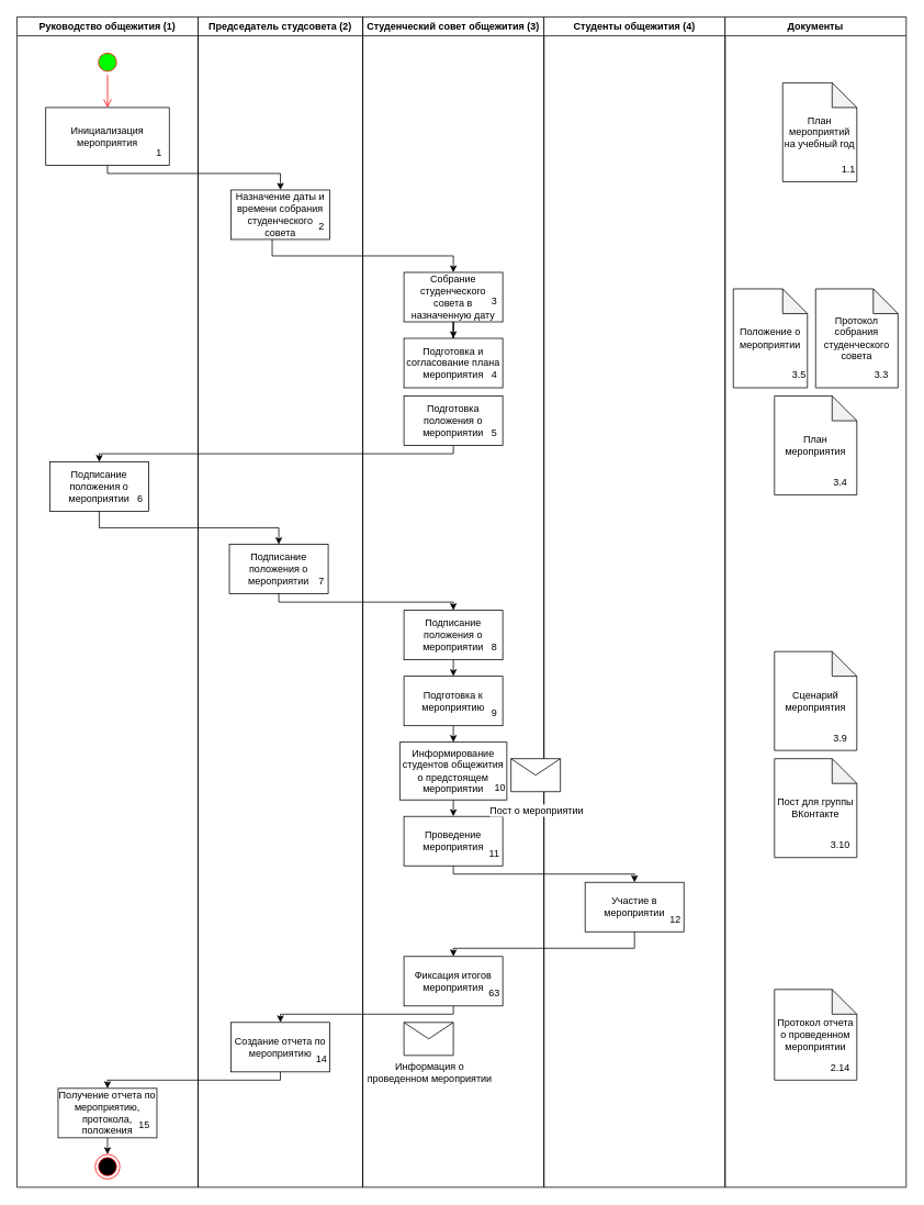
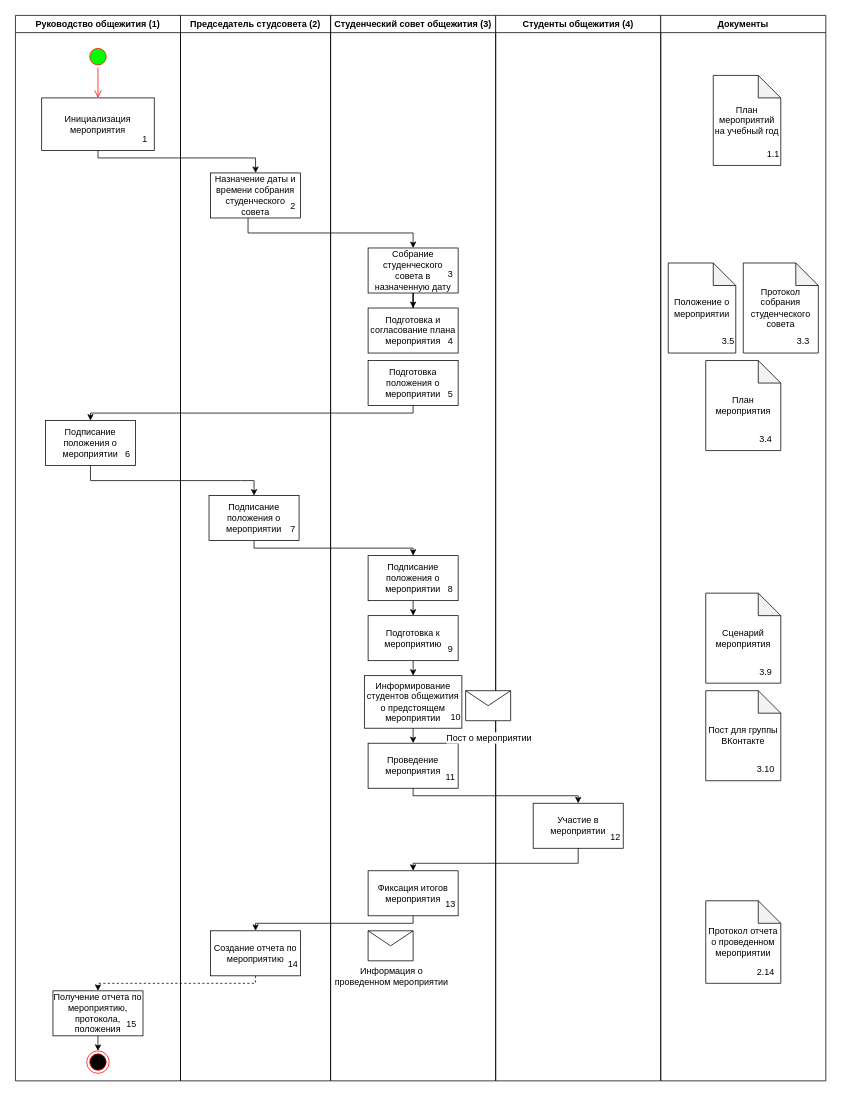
  <mxCell id="0" />
  <mxCell id="1" parent="0" />
  <mxCell id="2" value="Студенческий совет общежития (3)" style="swimlane;" parent="1" vertex="1"><mxGeometry x="440" y="20" width="220" height="1420" as="geometry" /></mxCell>
  <mxCell id="3" value="" style="edgeStyle=orthogonalEdgeStyle;rounded=0;orthogonalLoop=1;jettySize=auto;html=1;" parent="2" source="4" target="5" edge="1"><mxGeometry relative="1" as="geometry" /></mxCell>
  <mxCell id="4" value="Собрание студенческого совета в назначенную дату" style="whiteSpace=wrap;html=1;fillColor=none;rounded=0;" parent="2" vertex="1"><mxGeometry x="50" y="310" width="120" height="60" as="geometry" /></mxCell>
  <mxCell id="5" value="Подготовка и согласование плана мероприятия" style="whiteSpace=wrap;html=1;fillColor=none;rounded=0;" parent="2" vertex="1"><mxGeometry x="50" y="390" width="120" height="60" as="geometry" /></mxCell>
  <mxCell id="6" value="Подготовка положения о мероприятии" style="whiteSpace=wrap;html=1;fillColor=none;rounded=0;" parent="2" vertex="1"><mxGeometry x="50" y="460" width="120" height="60" as="geometry" /></mxCell>
  <mxCell id="7" value="Подписание положения о мероприятии" style="whiteSpace=wrap;html=1;fillColor=none;rounded=0;" parent="2" vertex="1"><mxGeometry x="50" y="720" width="120" height="60" as="geometry" /></mxCell>
  <mxCell id="8" value="Подготовка к мероприятию" style="whiteSpace=wrap;html=1;fillColor=none;rounded=0;" parent="2" vertex="1"><mxGeometry x="50" y="800" width="120" height="60" as="geometry" /></mxCell>
  <mxCell id="9" value="Информирование студентов общежития о предстоящем мероприятии" style="whiteSpace=wrap;html=1;fillColor=none;rounded=0;" parent="2" vertex="1"><mxGeometry x="45" y="880" width="130" height="70" as="geometry" /></mxCell>
  <mxCell id="10" value="" style="endArrow=classic;html=1;rounded=0;exitX=0.5;exitY=1;exitDx=0;exitDy=0;" parent="2" source="7" target="8" edge="1"><mxGeometry width="50" height="50" relative="1" as="geometry"><mxPoint x="280" y="830" as="sourcePoint" /><mxPoint x="330" y="780" as="targetPoint" /></mxGeometry></mxCell>
  <mxCell id="11" value="" style="endArrow=classic;html=1;rounded=0;exitX=0.5;exitY=1;exitDx=0;exitDy=0;" parent="2" source="8" target="9" edge="1"><mxGeometry width="50" height="50" relative="1" as="geometry"><mxPoint x="280" y="890" as="sourcePoint" /><mxPoint x="330" y="840" as="targetPoint" /></mxGeometry></mxCell>
  <mxCell id="12" value="Проведение мероприятия" style="whiteSpace=wrap;html=1;fillColor=none;rounded=0;" parent="2" vertex="1"><mxGeometry x="50" y="970" width="120" height="60" as="geometry" /></mxCell>
  <mxCell id="13" value="" style="endArrow=classic;html=1;rounded=0;exitX=0.5;exitY=1;exitDx=0;exitDy=0;entryX=0.5;entryY=0;entryDx=0;entryDy=0;" parent="2" source="9" target="12" edge="1"><mxGeometry width="50" height="50" relative="1" as="geometry"><mxPoint x="190" y="990" as="sourcePoint" /><mxPoint x="240" y="940" as="targetPoint" /></mxGeometry></mxCell>
  <mxCell id="14" value="Фиксация итогов мероприятия" style="rounded=0;whiteSpace=wrap;html=1;" parent="2" vertex="1"><mxGeometry x="50" y="1140" width="120" height="60" as="geometry" /></mxCell>
  <mxCell id="15" value="3" style="text;html=1;strokeColor=none;fillColor=none;align=center;verticalAlign=middle;whiteSpace=wrap;rounded=0;" parent="2" vertex="1"><mxGeometry x="130" y="330" width="60" height="30" as="geometry" /></mxCell>
  <mxCell id="16" value="4" style="text;html=1;strokeColor=none;fillColor=none;align=center;verticalAlign=middle;whiteSpace=wrap;rounded=0;" parent="2" vertex="1"><mxGeometry x="130" y="420" width="60" height="30" as="geometry" /></mxCell>
  <mxCell id="17" value="5" style="text;html=1;strokeColor=none;fillColor=none;align=center;verticalAlign=middle;whiteSpace=wrap;rounded=0;" parent="2" vertex="1"><mxGeometry x="130" y="490" width="60" height="30" as="geometry" /></mxCell>
  <mxCell id="18" value="8" style="text;html=1;strokeColor=none;fillColor=none;align=center;verticalAlign=middle;whiteSpace=wrap;rounded=0;" parent="2" vertex="1"><mxGeometry x="130" y="750" width="60" height="30" as="geometry" /></mxCell>
  <mxCell id="19" value="9" style="text;html=1;strokeColor=none;fillColor=none;align=center;verticalAlign=middle;whiteSpace=wrap;rounded=0;" parent="2" vertex="1"><mxGeometry x="130" y="830" width="60" height="30" as="geometry" /></mxCell>
  <mxCell id="20" value="10" style="text;html=1;strokeColor=none;fillColor=none;align=center;verticalAlign=middle;whiteSpace=wrap;rounded=0;" parent="2" vertex="1"><mxGeometry x="137" y="920" width="60" height="30" as="geometry" /></mxCell>
  <mxCell id="21" value="11" style="text;html=1;strokeColor=none;fillColor=none;align=center;verticalAlign=middle;whiteSpace=wrap;rounded=0;" parent="2" vertex="1"><mxGeometry x="130" y="1000" width="60" height="30" as="geometry" /></mxCell>
- <mxCell id="22" value="63" style="text;html=1;strokeColor=none;fillColor=none;align=center;verticalAlign=middle;whiteSpace=wrap;rounded=0;" parent="2" vertex="1"><mxGeometry x="130" y="1170" width="60" height="30" as="geometry" /></mxCell>
+ <mxCell id="22" value="13" style="text;html=1;strokeColor=none;fillColor=none;align=center;verticalAlign=middle;whiteSpace=wrap;rounded=0;" parent="2" vertex="1"><mxGeometry x="130" y="1170" width="60" height="30" as="geometry" /></mxCell>
  <mxCell id="23" value="" style="shape=message;html=1;whiteSpace=wrap;html=1;outlineConnect=0;fontSize=12;" vertex="1" parent="2"><mxGeometry x="50" y="1220" width="60" height="40" as="geometry" /></mxCell>
  <mxCell id="24" value="Информация о &lt;br&gt;проведенном мероприятии" style="edgeLabel;html=1;align=center;verticalAlign=middle;resizable=0;points=[];fontSize=12;" vertex="1" connectable="0" parent="2"><mxGeometry x="80.004" y="1280.003" as="geometry" /></mxCell>
  <mxCell id="25" value="Студенты общежития (4)" style="swimlane;startSize=23;" parent="1" vertex="1"><mxGeometry x="660" y="20" width="220" height="1420" as="geometry" /></mxCell>
  <mxCell id="26" value="Участие в мероприятии" style="rounded=0;whiteSpace=wrap;html=1;" parent="25" vertex="1"><mxGeometry x="50" y="1050" width="120" height="60" as="geometry" /></mxCell>
  <mxCell id="27" value="12" style="text;html=1;strokeColor=none;fillColor=none;align=center;verticalAlign=middle;whiteSpace=wrap;rounded=0;" parent="25" vertex="1"><mxGeometry x="130" y="1080" width="60" height="30" as="geometry" /></mxCell>
  <mxCell id="28" value="Пост о мероприятии" style="edgeLabel;html=1;align=center;verticalAlign=middle;resizable=0;points=[];fontSize=12;" vertex="1" connectable="0" parent="25"><mxGeometry x="-9.836" y="962.823" as="geometry" /></mxCell>
  <mxCell id="29" value="" style="shape=message;html=1;whiteSpace=wrap;html=1;outlineConnect=0;fontSize=12;" vertex="1" parent="25"><mxGeometry x="-40" y="900" width="60" height="40" as="geometry" /></mxCell>
  <mxCell id="30" value="" style="edgeStyle=orthogonalEdgeStyle;rounded=0;orthogonalLoop=1;jettySize=auto;html=1;" parent="1" source="34" target="4" edge="1"><mxGeometry relative="1" as="geometry"><Array as="points"><mxPoint x="330" y="310" /><mxPoint x="550" y="310" /></Array></mxGeometry></mxCell>
  <mxCell id="31" value="" style="edgeStyle=orthogonalEdgeStyle;rounded=0;orthogonalLoop=1;jettySize=auto;html=1;exitX=0.5;exitY=1;exitDx=0;exitDy=0;" parent="1" source="6" target="58" edge="1"><mxGeometry relative="1" as="geometry"><Array as="points"><mxPoint x="550" y="550" /><mxPoint x="120" y="550" /></Array></mxGeometry></mxCell>
  <mxCell id="32" value="Председатель студсовета (2)" style="swimlane;fillColor=none;startSize=23;" parent="1" vertex="1"><mxGeometry x="240" y="20" width="200" height="1420" as="geometry" /></mxCell>
  <mxCell id="33" value="Подписание положения о мероприятии" style="whiteSpace=wrap;html=1;fillColor=none;rounded=0;" parent="32" vertex="1"><mxGeometry x="38" y="640" width="120" height="60" as="geometry" /></mxCell>
  <mxCell id="34" value="Назначение даты и времени собрания студенческого совета" style="whiteSpace=wrap;html=1;fillColor=none;rounded=0;" parent="32" vertex="1"><mxGeometry x="40" y="210" width="120" height="60" as="geometry" /></mxCell>
  <mxCell id="35" value="Создание отчета по мероприятию" style="rounded=0;whiteSpace=wrap;html=1;" parent="32" vertex="1"><mxGeometry x="40" y="1220" width="120" height="60" as="geometry" /></mxCell>
  <mxCell id="36" value="2" style="text;html=1;strokeColor=none;fillColor=none;align=center;verticalAlign=middle;whiteSpace=wrap;rounded=0;" parent="32" vertex="1"><mxGeometry x="120" y="240" width="60" height="30" as="geometry" /></mxCell>
  <mxCell id="37" value="7" style="text;html=1;strokeColor=none;fillColor=none;align=center;verticalAlign=middle;whiteSpace=wrap;rounded=0;" parent="32" vertex="1"><mxGeometry x="120" y="670" width="60" height="30" as="geometry" /></mxCell>
  <mxCell id="38" value="14&lt;span style=&quot;color: rgba(0, 0, 0, 0); font-family: monospace; font-size: 0px; text-align: start;&quot;&gt;%3CmxGraphModel%3E%3Croot%3E%3CmxCell%20id%3D%220%22%2F%3E%3CmxCell%20id%3D%221%22%20parent%3D%220%22%2F%3E%3CmxCell%20id%3D%222%22%20value%3D%228%22%20style%3D%22text%3Bhtml%3D1%3BstrokeColor%3Dnone%3BfillColor%3Dnone%3Balign%3Dcenter%3BverticalAlign%3Dmiddle%3BwhiteSpace%3Dwrap%3Brounded%3D0%3B%22%20vertex%3D%221%22%20parent%3D%221%22%3E%3CmxGeometry%20x%3D%22-420%22%20y%3D%22820%22%20width%3D%2260%22%20height%3D%2230%22%20as%3D%22geometry%22%2F%3E%3C%2FmxCell%3E%3C%2Froot%3E%3C%2FmxGraphModel%3E&lt;/span&gt;" style="text;html=1;strokeColor=none;fillColor=none;align=center;verticalAlign=middle;whiteSpace=wrap;rounded=0;" parent="32" vertex="1"><mxGeometry x="120" y="1250" width="60" height="30" as="geometry" /></mxCell>
  <mxCell id="39" value="Документы" style="swimlane;" parent="1" vertex="1"><mxGeometry x="880" y="20" width="220" height="1420" as="geometry" /></mxCell>
  <mxCell id="40" value="Положение о мероприятии" style="shape=note;whiteSpace=wrap;html=1;backgroundOutline=1;darkOpacity=0.05;fillColor=none;" parent="39" vertex="1"><mxGeometry x="10" y="330" width="90" height="120" as="geometry" /></mxCell>
  <mxCell id="41" value="Протокол собрания студенческого совета" style="shape=note;whiteSpace=wrap;html=1;backgroundOutline=1;darkOpacity=0.05;fillColor=none;" parent="39" vertex="1"><mxGeometry x="110" y="330" width="100" height="120" as="geometry" /></mxCell>
  <mxCell id="42" value="Протокол отчета о проведенном мероприятии" style="shape=note;whiteSpace=wrap;html=1;backgroundOutline=1;darkOpacity=0.05;fillColor=none;" parent="39" vertex="1"><mxGeometry x="60" y="1180" width="100" height="110" as="geometry" /></mxCell>
  <mxCell id="43" value="3.5" style="text;html=1;strokeColor=none;fillColor=none;align=center;verticalAlign=middle;whiteSpace=wrap;rounded=0;" parent="39" vertex="1"><mxGeometry x="60" y="420" width="60" height="30" as="geometry" /></mxCell>
  <mxCell id="44" value="3.3" style="text;html=1;strokeColor=none;fillColor=none;align=center;verticalAlign=middle;whiteSpace=wrap;rounded=0;" parent="39" vertex="1"><mxGeometry x="160" y="420" width="60" height="30" as="geometry" /></mxCell>
  <mxCell id="45" value="2.14" style="text;html=1;strokeColor=none;fillColor=none;align=center;verticalAlign=middle;whiteSpace=wrap;rounded=0;" parent="39" vertex="1"><mxGeometry x="110" y="1260" width="60" height="30" as="geometry" /></mxCell>
  <mxCell id="46" value="План мероприятий на учебный год" style="shape=note;whiteSpace=wrap;html=1;backgroundOutline=1;darkOpacity=0.05;fillColor=none;" vertex="1" parent="39"><mxGeometry x="70" y="80" width="90" height="120" as="geometry" /></mxCell>
  <mxCell id="47" value="1.1" style="text;html=1;strokeColor=none;fillColor=none;align=center;verticalAlign=middle;whiteSpace=wrap;rounded=0;" vertex="1" parent="39"><mxGeometry x="120" y="170" width="60" height="30" as="geometry" /></mxCell>
  <mxCell id="48" value="План мероприятия" style="shape=note;whiteSpace=wrap;html=1;backgroundOutline=1;darkOpacity=0.05;fillColor=none;" vertex="1" parent="39"><mxGeometry x="60" y="460" width="100" height="120" as="geometry" /></mxCell>
  <mxCell id="49" value="3.4" style="text;html=1;strokeColor=none;fillColor=none;align=center;verticalAlign=middle;whiteSpace=wrap;rounded=0;" vertex="1" parent="39"><mxGeometry x="110" y="550" width="60" height="30" as="geometry" /></mxCell>
  <mxCell id="50" value="Сценарий мероприятия" style="shape=note;whiteSpace=wrap;html=1;backgroundOutline=1;darkOpacity=0.05;fillColor=none;" vertex="1" parent="39"><mxGeometry x="60" y="770" width="100" height="120" as="geometry" /></mxCell>
  <mxCell id="51" value="3.9" style="text;html=1;strokeColor=none;fillColor=none;align=center;verticalAlign=middle;whiteSpace=wrap;rounded=0;" vertex="1" parent="39"><mxGeometry x="110" y="860" width="60" height="30" as="geometry" /></mxCell>
  <mxCell id="52" value="Пост для группы ВКонтакте" style="shape=note;whiteSpace=wrap;html=1;backgroundOutline=1;darkOpacity=0.05;fillColor=none;" vertex="1" parent="39"><mxGeometry x="60" y="900" width="100" height="120" as="geometry" /></mxCell>
  <mxCell id="53" value="3.10" style="text;html=1;strokeColor=none;fillColor=none;align=center;verticalAlign=middle;whiteSpace=wrap;rounded=0;" vertex="1" parent="39"><mxGeometry x="110" y="990" width="60" height="30" as="geometry" /></mxCell>
  <mxCell id="54" value="Руководство общежития (1)" style="swimlane;" parent="1" vertex="1"><mxGeometry x="20" y="20" width="220" height="1420" as="geometry" /></mxCell>
  <mxCell id="55" value="" style="ellipse;html=1;shape=startState;fillColor=#00FF00;strokeColor=#ff0000;" parent="54" vertex="1"><mxGeometry x="95" y="40" width="30" height="30" as="geometry" /></mxCell>
  <mxCell id="56" value="" style="edgeStyle=orthogonalEdgeStyle;html=1;verticalAlign=bottom;endArrow=open;endSize=8;strokeColor=#ff0000;rounded=0;entryX=0.5;entryY=0;entryDx=0;entryDy=0;" parent="54" source="55" target="57" edge="1"><mxGeometry relative="1" as="geometry"><mxPoint x="110" y="130" as="targetPoint" /></mxGeometry></mxCell>
  <mxCell id="57" value="Инициализация мероприятия" style="rounded=0;whiteSpace=wrap;html=1;fillColor=none;" parent="54" vertex="1"><mxGeometry x="35" y="110" width="150" height="70" as="geometry" /></mxCell>
  <mxCell id="58" value="Подписание положения о мероприятии" style="whiteSpace=wrap;html=1;fillColor=none;rounded=0;" parent="54" vertex="1"><mxGeometry x="40" y="540" width="120" height="60" as="geometry" /></mxCell>
  <mxCell id="59" value="Получение отчета по мероприятию, протокола, положения" style="rounded=0;whiteSpace=wrap;html=1;" parent="54" vertex="1"><mxGeometry x="50" y="1300" width="120" height="60" as="geometry" /></mxCell>
  <mxCell id="60" value="" style="ellipse;html=1;shape=endState;fillColor=#000000;strokeColor=#ff0000;" parent="54" vertex="1"><mxGeometry x="95" y="1380" width="30" height="30" as="geometry" /></mxCell>
  <mxCell id="61" value="" style="endArrow=classic;html=1;rounded=0;exitX=0.5;exitY=1;exitDx=0;exitDy=0;entryX=0.5;entryY=0;entryDx=0;entryDy=0;" parent="54" source="59" target="60" edge="1"><mxGeometry width="50" height="50" relative="1" as="geometry"><mxPoint x="-30" y="1410" as="sourcePoint" /><mxPoint x="20" y="1360" as="targetPoint" /></mxGeometry></mxCell>
  <mxCell id="62" value="1" style="text;html=1;strokeColor=none;fillColor=none;align=center;verticalAlign=middle;whiteSpace=wrap;rounded=0;" parent="54" vertex="1"><mxGeometry x="143" y="150" width="60" height="30" as="geometry" /></mxCell>
  <mxCell id="63" value="6" style="text;html=1;strokeColor=none;fillColor=none;align=center;verticalAlign=middle;whiteSpace=wrap;rounded=0;" parent="54" vertex="1"><mxGeometry x="120" y="570" width="60" height="30" as="geometry" /></mxCell>
  <mxCell id="64" value="15" style="text;html=1;strokeColor=none;fillColor=none;align=center;verticalAlign=middle;whiteSpace=wrap;rounded=0;" parent="54" vertex="1"><mxGeometry x="125" y="1330" width="60" height="30" as="geometry" /></mxCell>
  <mxCell id="65" value="" style="edgeStyle=orthogonalEdgeStyle;rounded=0;orthogonalLoop=1;jettySize=auto;html=1;strokeColor=#000000;" parent="1" source="58" target="33" edge="1"><mxGeometry relative="1" as="geometry"><Array as="points"><mxPoint x="320" y="640" /><mxPoint x="120" y="640" /></Array></mxGeometry></mxCell>
  <mxCell id="66" value="" style="edgeStyle=orthogonalEdgeStyle;rounded=0;orthogonalLoop=1;jettySize=auto;html=1;entryX=0.5;entryY=0;entryDx=0;entryDy=0;" parent="1" source="57" target="34" edge="1"><mxGeometry relative="1" as="geometry"><Array as="points"><mxPoint x="130" y="210" /><mxPoint x="340" y="210" /></Array></mxGeometry></mxCell>
  <mxCell id="67" value="" style="edgeStyle=orthogonalEdgeStyle;rounded=0;orthogonalLoop=1;jettySize=auto;html=1;strokeColor=#000000;" parent="1" source="33" target="7" edge="1"><mxGeometry relative="1" as="geometry"><mxPoint x="338" y="770" as="targetPoint" /><Array as="points"><mxPoint x="338" y="730" /><mxPoint x="550" y="730" /></Array></mxGeometry></mxCell>
  <mxCell id="68" value="" style="endArrow=classic;html=1;rounded=0;exitX=0.5;exitY=1;exitDx=0;exitDy=0;entryX=0.5;entryY=0;entryDx=0;entryDy=0;" parent="1" source="12" target="26" edge="1"><mxGeometry width="50" height="50" relative="1" as="geometry"><mxPoint x="710" y="1110" as="sourcePoint" /><mxPoint x="760" y="1060" as="targetPoint" /><Array as="points"><mxPoint x="550" y="1060" /><mxPoint x="770" y="1060" /></Array></mxGeometry></mxCell>
  <mxCell id="69" value="" style="endArrow=classic;html=1;rounded=0;exitX=0.5;exitY=1;exitDx=0;exitDy=0;entryX=0.5;entryY=0;entryDx=0;entryDy=0;" parent="1" source="26" target="14" edge="1"><mxGeometry width="50" height="50" relative="1" as="geometry"><mxPoint x="750" y="1220" as="sourcePoint" /><mxPoint x="800" y="1170" as="targetPoint" /><Array as="points"><mxPoint x="770" y="1150" /><mxPoint x="550" y="1150" /></Array></mxGeometry></mxCell>
  <mxCell id="70" value="" style="endArrow=classic;html=1;rounded=0;exitX=0.5;exitY=1;exitDx=0;exitDy=0;entryX=0.5;entryY=0;entryDx=0;entryDy=0;" parent="1" source="14" target="35" edge="1"><mxGeometry width="50" height="50" relative="1" as="geometry"><mxPoint x="-90" y="1290" as="sourcePoint" /><mxPoint x="-40" y="1240" as="targetPoint" /><Array as="points"><mxPoint x="550" y="1230" /><mxPoint x="340" y="1230" /></Array></mxGeometry></mxCell>
- <mxCell id="71" value="" style="endArrow=classic;html=1;rounded=0;exitX=0.5;exitY=1;exitDx=0;exitDy=0;entryX=0.5;entryY=0;entryDx=0;entryDy=0;" parent="1" source="35" target="59" edge="1"><mxGeometry width="50" height="50" relative="1" as="geometry"><mxPoint x="-70" y="1360" as="sourcePoint" /><mxPoint x="-20" y="1310" as="targetPoint" /><Array as="points"><mxPoint x="340" y="1310" /><mxPoint x="130" y="1310" /></Array></mxGeometry></mxCell>
+ <mxCell id="71" value="" style="endArrow=classic;html=1;rounded=0;exitX=0.5;exitY=1;exitDx=0;exitDy=0;entryX=0.5;entryY=0;entryDx=0;entryDy=0;dashed=1;" parent="1" source="35" target="59" edge="1"><mxGeometry width="50" height="50" relative="1" as="geometry"><mxPoint x="-70" y="1360" as="sourcePoint" /><mxPoint x="-20" y="1310" as="targetPoint" /><Array as="points"><mxPoint x="340" y="1310" /><mxPoint x="130" y="1310" /></Array></mxGeometry></mxCell>
